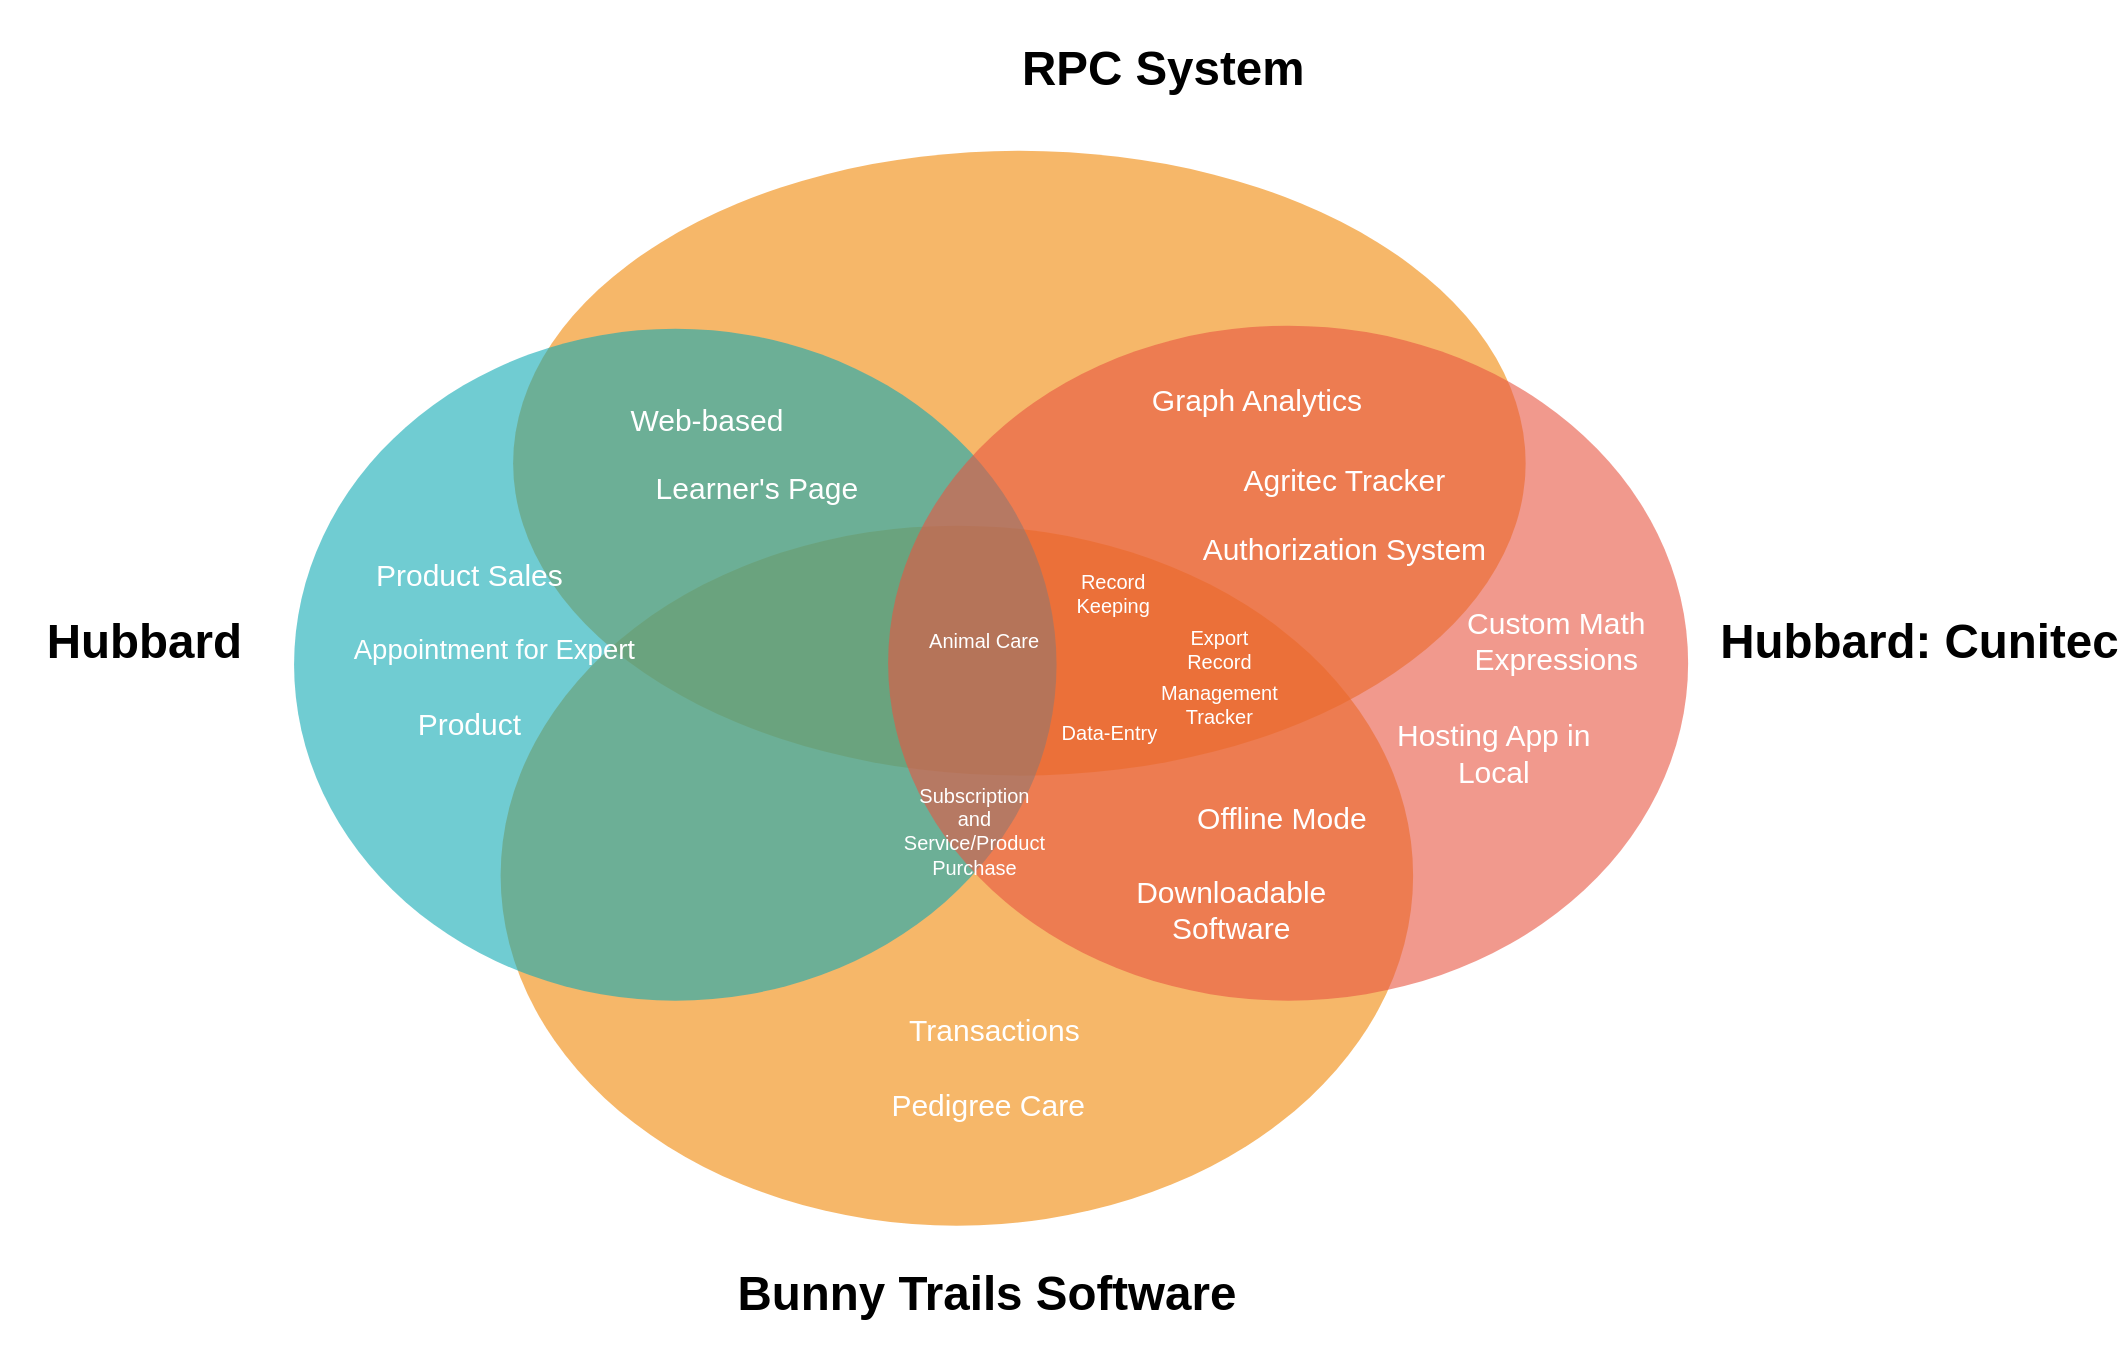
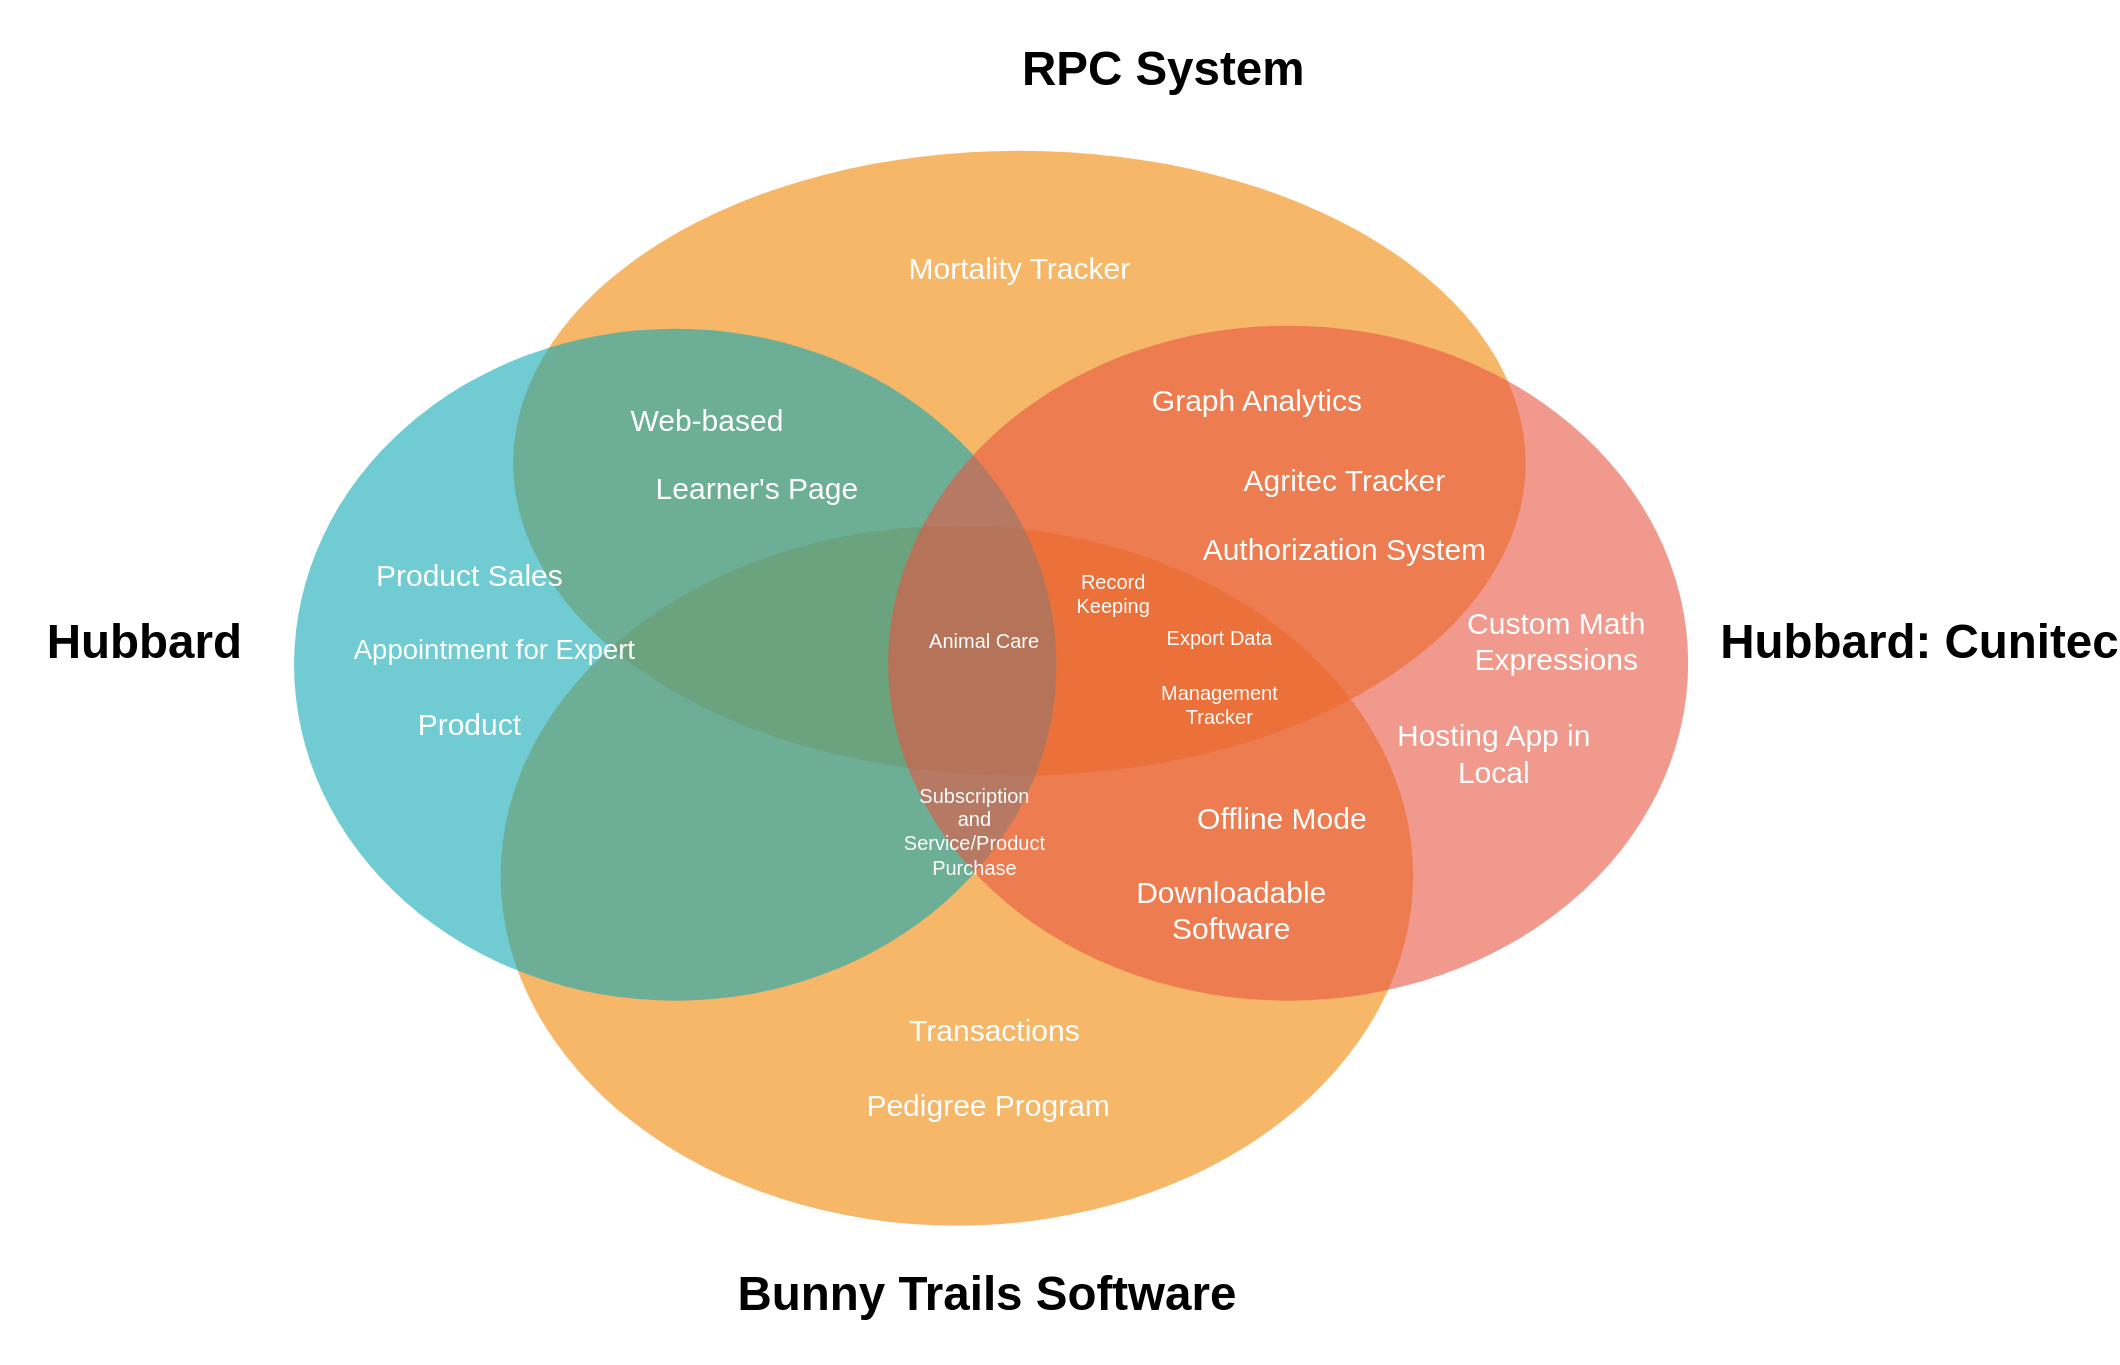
  <mxCell id="0" />
  <mxCell id="1" parent="0" />
  <mxCell id="2" value="" style="ellipse;fillColor=#F08705;opacity=60;strokeColor=none;html=1;fontColor=#FFFFFF;" vertex="1" parent="1"><mxGeometry x="410" y="120" width="810" height="500" as="geometry" /></mxCell>
  <mxCell id="3" value="" style="ellipse;fillColor=#F08705;opacity=60;strokeColor=none;html=1;fontColor=#FFFFFF;" parent="1" vertex="1"><mxGeometry x="400" y="420" width="730" height="560" as="geometry" /></mxCell>
  <mxCell id="4" value="" style="ellipse;fillColor=#12AAB5;opacity=60;strokeColor=none;html=1;fontColor=#FFFFFF;" parent="1" vertex="1"><mxGeometry x="234.75" y="262.5" width="610" height="537.5" as="geometry" /></mxCell>
  <mxCell id="5" value="" style="ellipse;fillColor=#e85642;opacity=60;strokeColor=none;html=1;fontColor=#FFFFFF;" parent="1" vertex="1"><mxGeometry x="710" y="260" width="640" height="540" as="geometry" /></mxCell>
  <mxCell id="6" value="Bunny Trails Software" style="text;fontSize=38;align=center;verticalAlign=middle;html=1;fontColor=#000000;fontStyle=1" parent="1" vertex="1"><mxGeometry x="669.25" y="1000" width="240" height="70" as="geometry" /></mxCell>
  <mxCell id="7" value="Hubbard: Cunitec" style="text;fontSize=38;align=center;verticalAlign=middle;html=1;fontColor=#000000;fontStyle=1" parent="1" vertex="1"><mxGeometry x="1440" y="477.5" width="190" height="70" as="geometry" /></mxCell>
  <mxCell id="8" value="Hubbard" style="text;fontSize=38;align=center;verticalAlign=middle;html=1;fontColor=#000000;fontStyle=1" parent="1" vertex="1"><mxGeometry x="20" y="477.5" width="190" height="70" as="geometry" /></mxCell>
  <mxCell id="9" value="Subscription and Service/Product Purchase" style="text;align=center;html=1;fontColor=#FFFFFF;fontSize=16;whiteSpace=wrap;" parent="1" vertex="1"><mxGeometry x="733.75" y="620" width="90.5" height="40" as="geometry" /></mxCell>
  <mxCell id="10" value="RPC System" style="text;fontSize=38;align=center;verticalAlign=middle;html=1;fontColor=#000000;fontStyle=1" vertex="1" parent="1"><mxGeometry x="835" y="20" width="190" height="70" as="geometry" /></mxCell>
  <mxCell id="11" value="Authorization System" style="text;fontSize=24;align=center;verticalAlign=middle;html=1;fontColor=#FFFFFF;" vertex="1" parent="1"><mxGeometry x="980" y="405" width="190" height="70" as="geometry" /></mxCell>
  <mxCell id="12" value="Product Sales" style="text;fontSize=24;align=center;verticalAlign=middle;html=1;fontColor=#FFFFFF;" vertex="1" parent="1"><mxGeometry x="280" y="425.75" width="190" height="70" as="geometry" /></mxCell>
  <mxCell id="13" value="Custom Math Expressions" style="text;fontSize=24;align=center;verticalAlign=middle;html=1;fontColor=#FFFFFF;whiteSpace=wrap;" vertex="1" parent="1"><mxGeometry x="1150" y="467.5" width="190" height="90" as="geometry" /></mxCell>
- <mxCell id="14" value="Pedigree Care" style="text;fontSize=24;align=center;verticalAlign=middle;html=1;fontColor=#FFFFFF;" vertex="1" parent="1"><mxGeometry x="695" y="850" width="190" height="70" as="geometry" /></mxCell>
+ <mxCell id="14" value="Pedigree Program" style="text;fontSize=24;align=center;verticalAlign=middle;html=1;fontColor=#FFFFFF;" vertex="1" parent="1"><mxGeometry x="695" y="850" width="190" height="70" as="geometry" /></mxCell>
  <mxCell id="15" value="Management Tracker" style="text;align=center;html=1;fontColor=#FFFFFF;fontSize=16;whiteSpace=wrap;" vertex="1" parent="1"><mxGeometry x="930" y="537.5" width="90.5" height="55" as="geometry" /></mxCell>
  <mxCell id="16" value="Appointment for Expert" style="text;fontSize=22;align=center;verticalAlign=middle;html=1;fontColor=#FFFFFF;" vertex="1" parent="1"><mxGeometry x="300" y="485" width="190" height="70" as="geometry" /></mxCell>
  <mxCell id="17" value="Product" style="text;fontSize=24;align=center;verticalAlign=middle;html=1;fontColor=#FFFFFF;" vertex="1" parent="1"><mxGeometry x="280" y="545" width="190" height="70" as="geometry" /></mxCell>
  <mxCell id="18" value="Animal Care&amp;nbsp;" style="text;align=center;html=1;fontColor=#FFFFFF;fontSize=16;" vertex="1" parent="1"><mxGeometry x="754.25" y="495.75" width="70" height="28.5" as="geometry" /></mxCell>
  <mxCell id="19" value="Transactions" style="text;fontSize=24;align=center;verticalAlign=middle;html=1;fontColor=#FFFFFF;" vertex="1" parent="1"><mxGeometry x="695" y="790" width="200" height="70" as="geometry" /></mxCell>
- <mxCell id="20" value="Data-Entry" style="text;align=center;html=1;fontColor=#FFFFFF;fontSize=16;" vertex="1" parent="1"><mxGeometry x="844.75" y="570" width="85.25" height="45" as="geometry" /></mxCell>
  <mxCell id="21" value="Hosting App in Local" style="text;fontSize=24;align=center;verticalAlign=middle;html=1;fontColor=#FFFFFF;whiteSpace=wrap;" vertex="1" parent="1"><mxGeometry x="1100" y="557.5" width="190" height="90" as="geometry" /></mxCell>
+ <mxCell id="22" value="Mortality Tracker" style="text;fontSize=24;align=center;verticalAlign=middle;html=1;fontColor=#FFFFFF;" vertex="1" parent="1"><mxGeometry x="720" y="180" width="190" height="70" as="geometry" /></mxCell>
  <mxCell id="23" value="Record Keeping" style="text;align=center;html=1;fontColor=#FFFFFF;fontSize=16;whiteSpace=wrap;" vertex="1" parent="1"><mxGeometry x="844.75" y="448.75" width="90.5" height="55" as="geometry" /></mxCell>
- <mxCell id="24" value="&lt;br&gt;Export Record" style="text;align=center;html=1;fontColor=#FFFFFF;fontSize=16;whiteSpace=wrap;" vertex="1" parent="1"><mxGeometry x="930" y="475" width="90.5" height="55" as="geometry" /></mxCell>
+ <mxCell id="24" value="&lt;br&gt;Export Data" style="text;align=center;html=1;fontColor=#FFFFFF;fontSize=16;whiteSpace=wrap;" vertex="1" parent="1"><mxGeometry x="930" y="475" width="90.5" height="55" as="geometry" /></mxCell>
  <mxCell id="25" value="Web-based" style="text;fontSize=24;align=center;verticalAlign=middle;html=1;fontColor=#FFFFFF;" vertex="1" parent="1"><mxGeometry x="470" y="301.5" width="190" height="70" as="geometry" /></mxCell>
  <mxCell id="26" value="Learner's Page" style="text;fontSize=24;align=center;verticalAlign=middle;html=1;fontColor=#FFFFFF;" vertex="1" parent="1"><mxGeometry x="510" y="355.75" width="190" height="70" as="geometry" /></mxCell>
  <mxCell id="27" value="Graph Analytics" style="text;fontSize=24;align=center;verticalAlign=middle;html=1;fontColor=#FFFFFF;" vertex="1" parent="1"><mxGeometry x="910" y="285.75" width="190" height="70" as="geometry" /></mxCell>
  <mxCell id="28" value="Downloadable Software" style="text;fontSize=24;align=center;verticalAlign=middle;html=1;fontColor=#FFFFFF;whiteSpace=wrap;" vertex="1" parent="1"><mxGeometry x="870.25" y="685" width="229.75" height="85" as="geometry" /></mxCell>
  <mxCell id="29" value="Offline Mode" style="text;fontSize=24;align=center;verticalAlign=middle;html=1;fontColor=#FFFFFF;" vertex="1" parent="1"><mxGeometry x="930" y="620" width="190" height="70" as="geometry" /></mxCell>
  <mxCell id="30" value="Agritec Tracker" style="text;fontSize=24;align=center;verticalAlign=middle;html=1;fontColor=#FFFFFF;" vertex="1" parent="1"><mxGeometry x="980" y="350" width="190" height="70" as="geometry" /></mxCell>
